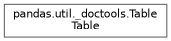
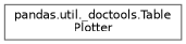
  digraph {
    rankdir=LR
-   n1 [color=grey40 fillcolor=white fontname=Helvetica fontsize=10 height=0.2 label="pandas.util._doctools.Table\lTable" shape=box style=filled width=0.4]
+   n1 [color=grey40 fillcolor=white fontname=Helvetica fontsize=10 height=0.2 label="pandas.util._doctools.Table\lPlotter" shape=box style=filled width=0.4]
  }
